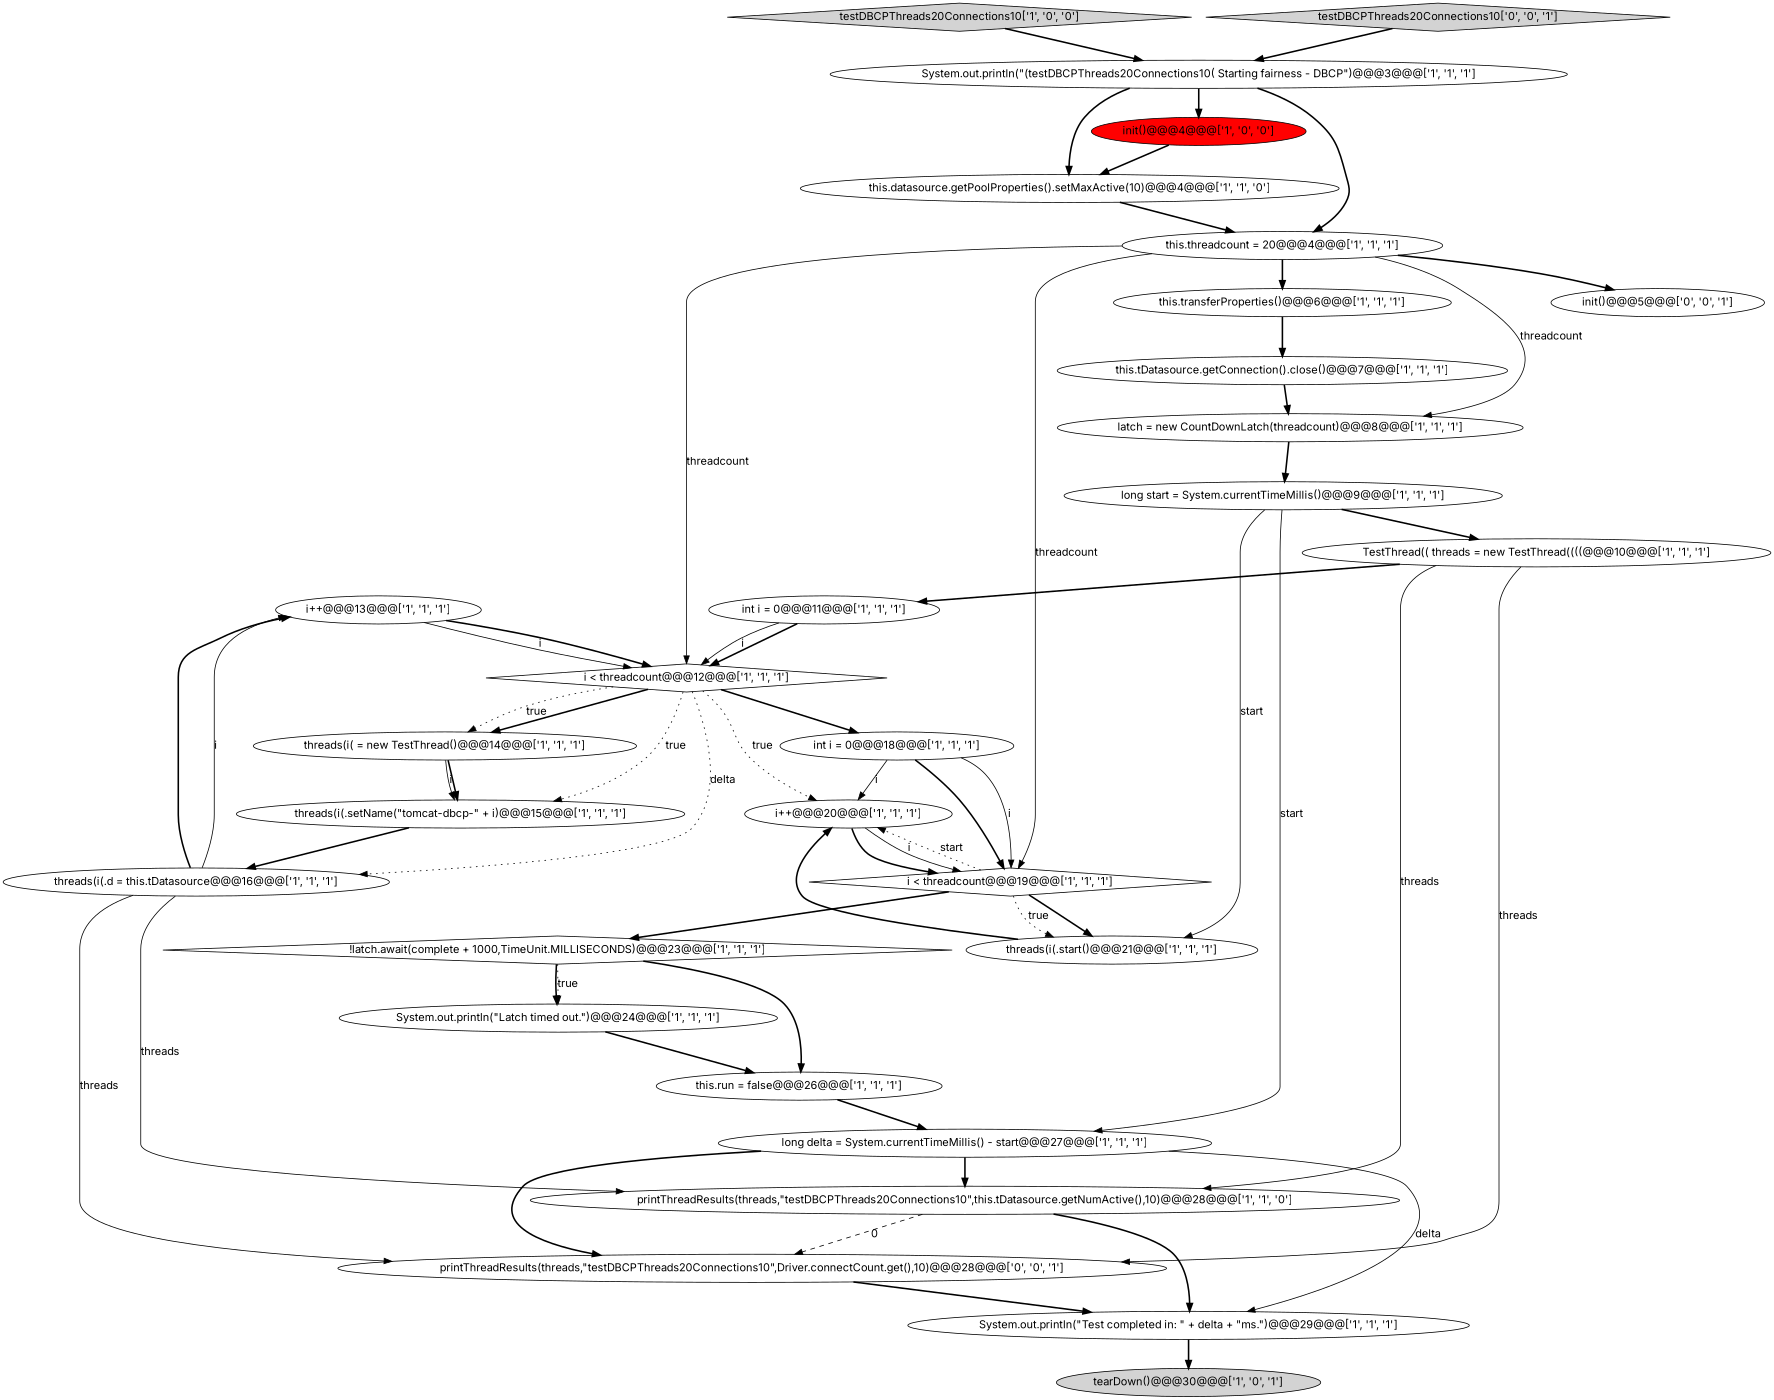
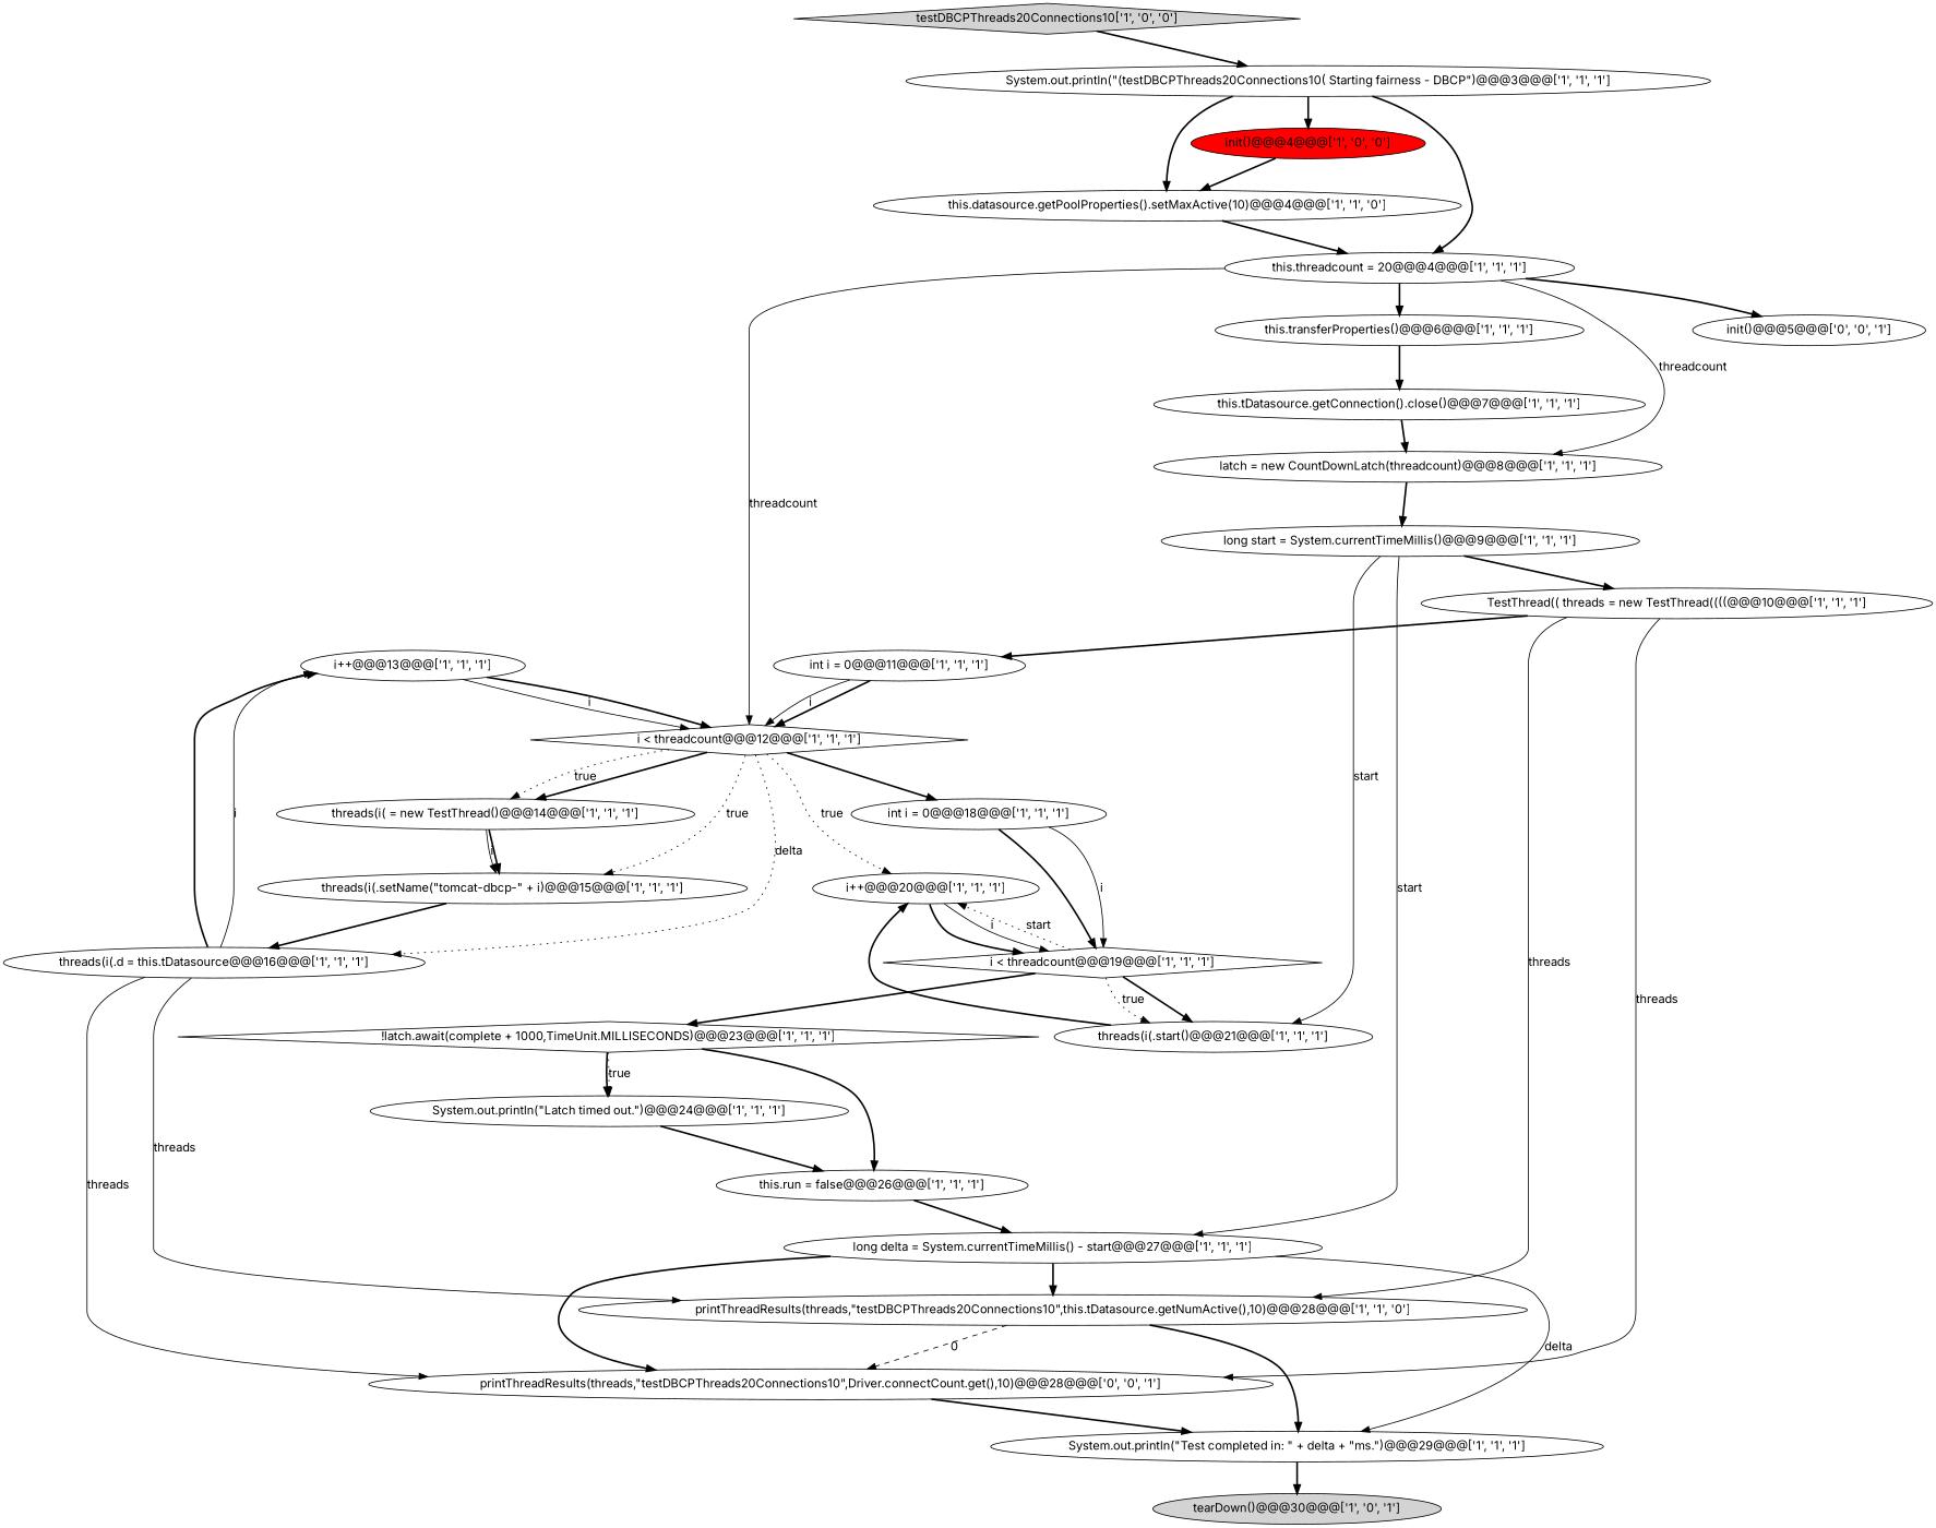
  digraph {
    fontname=Inter
    node [fillcolor=white fontname=Inter shape=ellipse style=filled]
    edge [fontname=Inter style=bold]
    n1 [label="i++@@@13@@@['1', '1', '1']"]
    n2 [label="i < threadcount@@@12@@@['1', '1', '1']" shape=diamond]
    n3 [label="threads(i(.d = this.tDatasource@@@16@@@['1', '1', '1']"]
    n4 [label="threads(i(.setName(\"tomcat-dbcp-\" + i)@@@15@@@['1', '1', '1']"]
    n5 [label="threads(i( = new TestThread()@@@14@@@['1', '1', '1']"]
    n6 [label="int i = 0@@@18@@@['1', '1', '1']"]
    n7 [label="i++@@@20@@@['1', '1', '1']"]
    n8 [fillcolor=lightgray label="testDBCPThreads20Connections10['1', '0', '0']" shape=diamond]
    n9 [label="System.out.println(\"(testDBCPThreads20Connections10( Starting fairness - DBCP\")@@@3@@@['1', '1', '1']"]
    n10 [fillcolor=red label="init()@@@4@@@['1', '0', '0']"]
    n11 [label="this.datasource.getPoolProperties().setMaxActive(10)@@@4@@@['1', '1', '0']"]
    n12 [label="this.threadcount = 20@@@4@@@['1', '1', '1']"]
    n13 [label="printThreadResults(threads,\"testDBCPThreads20Connections10\",Driver.connectCount.get(),10)@@@28@@@['0', '0', '1']"]
    n14 [label="printThreadResults(threads,\"testDBCPThreads20Connections10\",this.tDatasource.getNumActive(),10)@@@28@@@['1', '1', '0']"]
    n15 [label="i < threadcount@@@19@@@['1', '1', '1']" shape=diamond]
    n16 [label="System.out.println(\"Test completed in: \" + delta + \"ms.\")@@@29@@@['1', '1', '1']"]
-   n17 [fillcolor=lightgray label="testDBCPThreads20Connections10['0', '0', '1']" shape=diamond]
    n18 [label="this.transferProperties()@@@6@@@['1', '1', '1']"]
    n19 [label="this.tDatasource.getConnection().close()@@@7@@@['1', '1', '1']"]
    n20 [label="latch = new CountDownLatch(threadcount)@@@8@@@['1', '1', '1']"]
    n21 [label="long start = System.currentTimeMillis()@@@9@@@['1', '1', '1']"]
    n22 [label="init()@@@5@@@['0', '0', '1']"]
    n23 [label="long delta = System.currentTimeMillis() - start@@@27@@@['1', '1', '1']"]
    n24 [fillcolor=lightgray label="tearDown()@@@30@@@['1', '0', '1']"]
    n25 [label="int i = 0@@@11@@@['1', '1', '1']"]
    n26 [label="TestThread(( threads = new TestThread((((@@@10@@@['1', '1', '1']"]
    n27 [label="threads(i(.start()@@@21@@@['1', '1', '1']"]
    n28 [label="!latch.await(complete + 1000,TimeUnit.MILLISECONDS)@@@23@@@['1', '1', '1']" shape=diamond]
    n29 [label="System.out.println(\"Latch timed out.\")@@@24@@@['1', '1', '1']"]
    n30 [label="this.run = false@@@26@@@['1', '1', '1']"]
    n1 -> n2 [label=i style=solid]
    n1 -> n2
    n2 -> n3 [label=delta style=dotted]
    n2 -> n4 [label=true style=dotted]
    n2 -> n5
    n2 -> n5 [label=true style=dotted]
    n2 -> n6
    n2 -> n7 [label=true style=dotted]
    n3 -> n1 [label=i style=solid]
    n3 -> n1
    n3 -> n13 [label=threads style=solid]
    n3 -> n14 [label=threads style=solid]
    n4 -> n3
    n5 -> n4
    n5 -> n4 [label=i style=solid]
-   n6 -> n7 [label=i style=solid]
    n6 -> n15 [label=i style=solid]
    n6 -> n15
    n7 -> n15
    n7 -> n15 [label=i style=solid]
    n8 -> n9
    n9 -> n10
    n9 -> n11
    n9 -> n12
    n10 -> n11
    n11 -> n12
    n12 -> n2 [label=threadcount style=solid]
-   n12 -> n15 [label=threadcount style=solid]
    n12 -> n18
    n12 -> n20 [label=threadcount style=solid]
    n12 -> n22
    n13 -> n16
    n14 -> n13 [label=0 style=dashed]
    n14 -> n16
    n15 -> n7 [label=start style=dotted]
    n15 -> n27
    n15 -> n27 [label=true style=dotted]
    n15 -> n28
    n16 -> n24
-   n17 -> n9
    n18 -> n19
    n19 -> n20
    n20 -> n21
    n21 -> n23 [label=start style=solid]
    n21 -> n26
    n21 -> n27 [label=start style=solid]
    n23 -> n13
    n23 -> n14
    n23 -> n16 [label=delta style=solid]
    n25 -> n2
    n25 -> n2 [label=i style=solid]
    n26 -> n13 [label=threads style=solid]
    n26 -> n14 [label=threads style=solid]
    n26 -> n25
    n27 -> n7
    n28 -> n29 [label=true style=dotted]
    n28 -> n29
    n28 -> n30
    n29 -> n30
    n30 -> n23
  }
